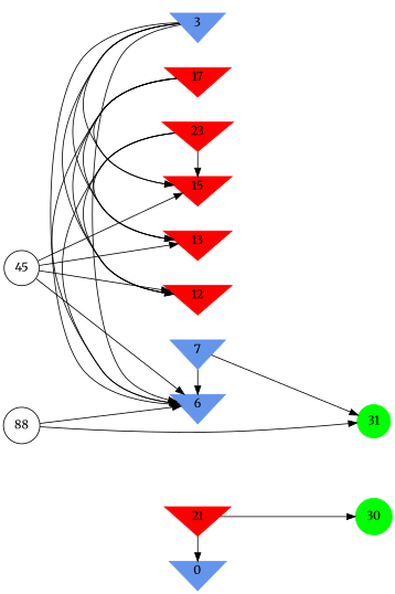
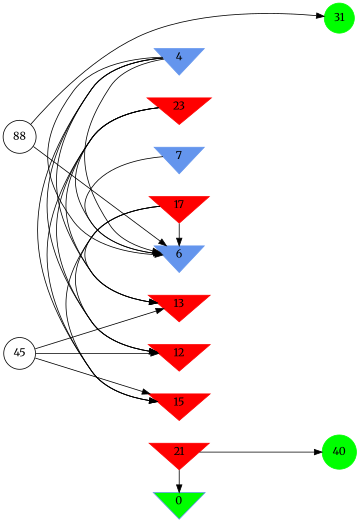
  digraph {
    fontname=Merriweather
    rankdir=LR
    ranksep=2.0
    node [color=red fontname=Merriweather shape=invtriangle style=filled]
    edge [fontname=Merriweather]
-   0 [color=cornflowerblue]
-   4 [color=cornflowerblue label=3]
+   0 [color=cornflowerblue fillcolor=green]
+   4 [color=cornflowerblue]
    6 [color=cornflowerblue]
    7 [color=cornflowerblue]
    12
    13
    15
    17
    21
    23
    n11 [color=black label=45 shape=circle style=""]
    n12 [color=black label=88 shape=circle style=""]
-   30 [color=green shape=circle]
+   30 [color=green shape=circle label=40]
    31 [color=green shape=circle]
    subgraph sub_1 {
      rank=same
      0
      4
      6
      7
      12
      13
      15
      17
      21
      23
    }
    subgraph sub_2 {
      rank=same
      n11
      n12
    }
    subgraph sub_3 {
      rank=same
      30
      31
    }
    4 -> 6
    4 -> 6
    4 -> 12
    4 -> 13
    4 -> 15
    7 -> 6
-   7 -> 31
    17 -> 6
    17 -> 12
    17 -> 13
    17 -> 15
    21 -> 0
    21 -> 30
    23 -> 6
    23 -> 12
    23 -> 13
    23 -> 15
-   n11 -> 6
    n11 -> 12
    n11 -> 13
    n11 -> 15
    n12 -> 6
    n12 -> 31
  }
